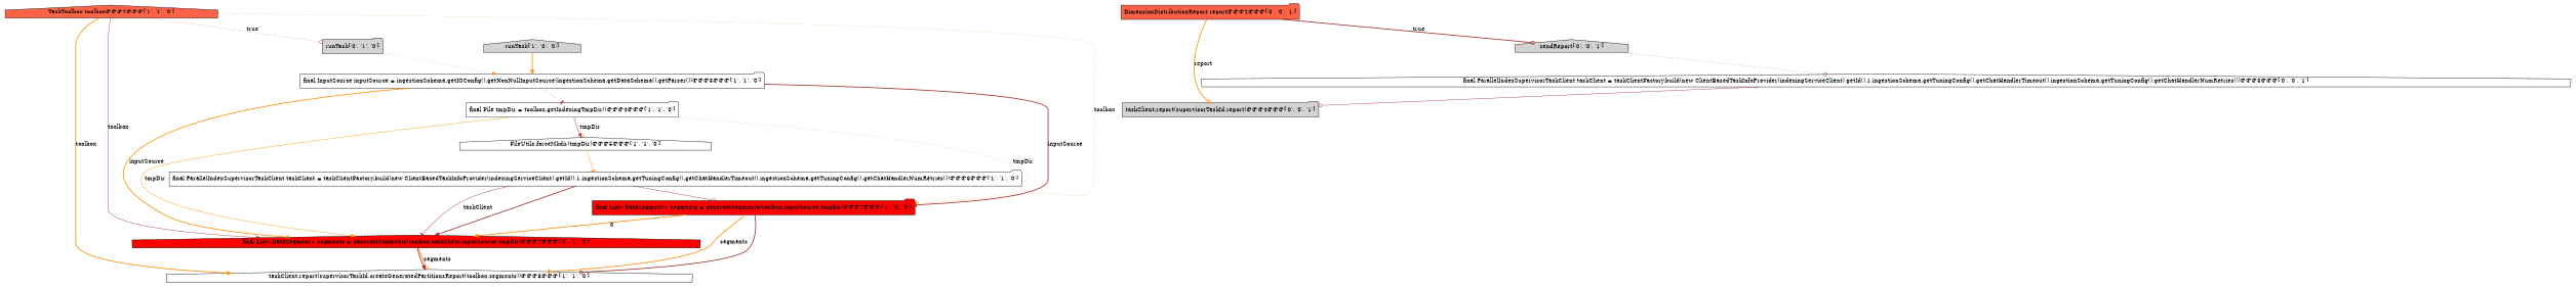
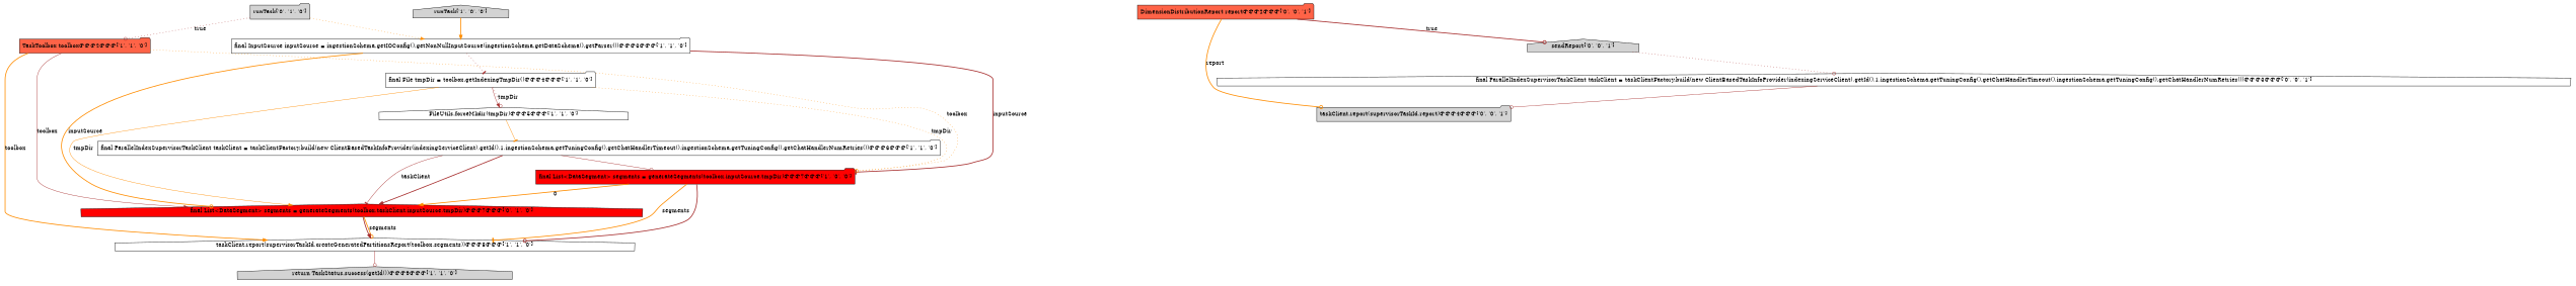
  digraph {
    node [fillcolor=white shape=house style=filled]
    edge [arrowhead=odot color=brown style=bold]
-   n1 [fillcolor=tomato label="TaskToolbox toolbox@@@2@@@['1', '1', '0']"]
+   n1 [fillcolor=tomato label="TaskToolbox toolbox@@@2@@@['1', '1', '0']" shape=folder]
    n2 [fillcolor=red label="final List<DataSegment> segments = generateSegments(toolbox,taskClient,inputSource,tmpDir)@@@7@@@['0', '1', '0']"]
    n3 [label="taskClient.report(supervisorTaskId,createGeneratedPartitionsReport(toolbox,segments))@@@8@@@['1', '1', '0']"]
    n4 [fillcolor=red label="final List<DataSegment> segments = generateSegments(toolbox,inputSource,tmpDir)@@@7@@@['1', '0', '0']" shape=folder]
+   n5 [fillcolor=lightgray label="return TaskStatus.success(getId())@@@9@@@['1', '1', '0']"]
    n6 [fillcolor=lightgray label="runTask['0', '1', '0']" shape=folder]
    n7 [label="final InputSource inputSource = ingestionSchema.getIOConfig().getNonNullInputSource(ingestionSchema.getDataSchema().getParser())@@@3@@@['1', '1', '0']" shape=folder]
    n8 [label="final File tmpDir = toolbox.getIndexingTmpDir()@@@4@@@['1', '1', '0']" shape=folder]
    n9 [label="final ParallelIndexSupervisorTaskClient taskClient = taskClientFactory.build(new ClientBasedTaskInfoProvider(indexingServiceClient),getId(),1,ingestionSchema.getTuningConfig().getChatHandlerTimeout(),ingestionSchema.getTuningConfig().getChatHandlerNumRetries())@@@3@@@['0', '0', '1']"]
    n10 [fillcolor=lightgray label="taskClient.report(supervisorTaskId,report)@@@4@@@['0', '0', '1']" shape=folder]
    n11 [label="FileUtils.forceMkdir(tmpDir)@@@5@@@['1', '1', '0']"]
    n12 [label="final ParallelIndexSupervisorTaskClient taskClient = taskClientFactory.build(new ClientBasedTaskInfoProvider(indexingServiceClient),getId(),1,ingestionSchema.getTuningConfig().getChatHandlerTimeout(),ingestionSchema.getTuningConfig().getChatHandlerNumRetries())@@@6@@@['1', '1', '0']" shape=folder]
    n13 [fillcolor=lightgray label="sendReport['0', '0', '1']"]
    n14 [fillcolor=tomato label="DimensionDistributionReport report@@@2@@@['0', '0', '1']" shape=folder]
    n15 [fillcolor=lightgray label="runTask['1', '0', '0']"]
    n1 -> n2 [arrowhead=normal label=toolbox style=solid]
    n1 -> n3 [arrowhead=normal color=darkorange label=toolbox]
    n1 -> n4 [color=darkorange label=toolbox style=dotted]
    n2 -> n3 [color=darkorange label=segments]
    n2 -> n3 [arrowhead=normal]
+   n3 -> n5 [style=solid]
    n4 -> n2 [arrowhead=normal color=darkorange label=0]
    n4 -> n3 [arrowhead=tee color=darkorange label=segments]
    n4 -> n3
-   n1 -> n6 [label=true style=dotted]
+   n6 -> n1 [label=true style=dotted]
    n6 -> n7 [arrowhead=normal color=darkorange style=dotted]
    n7 -> n2 [color=darkorange label=inputSource]
    n7 -> n4 [arrowhead=tee label=inputSource]
    n7 -> n8 [arrowhead=tee style=dotted]
    n8 -> n2 [arrowhead=normal color=darkorange label=tmpDir style=solid]
    n8 -> n4 [color=darkorange label=tmpDir style=dotted]
    n8 -> n11 [label=tmpDir style=dotted]
    n8 -> n11 [arrowhead=normal style=solid]
    n9 -> n10 [style=solid]
    n11 -> n12 [arrowhead=tee color=darkorange style=solid]
    n12 -> n2 [arrowhead=normal]
    n12 -> n2 [arrowhead=tee label=taskClient style=solid]
    n12 -> n4 [style=solid]
    n13 -> n9 [style=dotted]
    n14 -> n10 [color=darkorange label=report]
    n14 -> n13 [label=true]
    n15 -> n7 [arrowhead=normal color=darkorange]
  }
